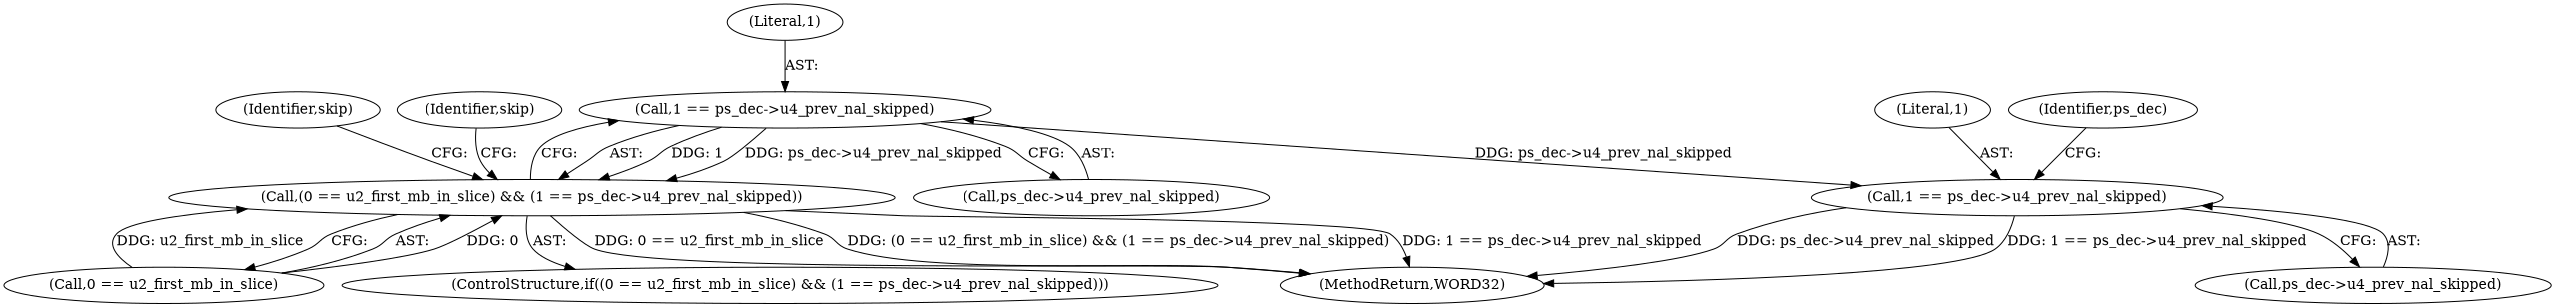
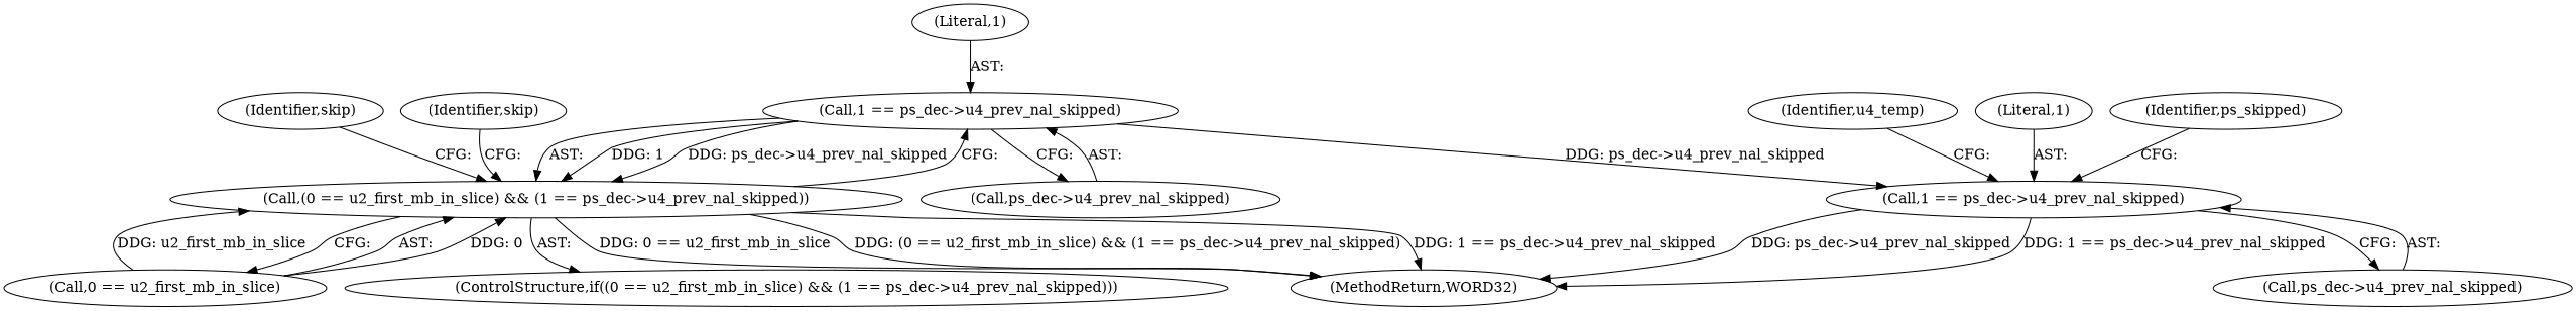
  digraph {
    n1 [label="(Call,1 == ps_dec->u4_prev_nal_skipped)"]
    n2 [label="(Call,(0 == u2_first_mb_in_slice) && (1 == ps_dec->u4_prev_nal_skipped))"]
    n3 [label="(Call,1 == ps_dec->u4_prev_nal_skipped)"]
    n4 [label="(Call,ps_dec->u4_prev_nal_skipped)"]
    n5 [label="(Call,0 == u2_first_mb_in_slice)"]
    n6 [label="(MethodReturn,WORD32)"]
    n7 [label="(ControlStructure,if((0 == u2_first_mb_in_slice) && (1 == ps_dec->u4_prev_nal_skipped)))"]
    n8 [label="(Call,ps_dec->u4_prev_nal_skipped)"]
    n9 [label="(Identifier,skip)"]
+   n10 [label="(Identifier,u4_temp)"]
    n11 [label="(Literal,1)"]
    n12 [label="(Identifier,skip)"]
    n13 [label="(Literal,1)"]
-   n14 [label="(Identifier,ps_dec)"]
+   n14 [label="(Identifier,ps_skipped)"]
    n1 -> n2 [label="AST: "]
    n1 -> n2 [label="DDG: 1"]
    n1 -> n2 [label="DDG: ps_dec->u4_prev_nal_skipped"]
    n1 -> n3 [label="DDG: ps_dec->u4_prev_nal_skipped"]
    n1 -> n4 [label="CFG: "]
    n2 -> n1 [label="CFG: "]
    n2 -> n5 [label="CFG: "]
    n2 -> n6 [label="DDG: 0 == u2_first_mb_in_slice"]
    n2 -> n6 [label="DDG: (0 == u2_first_mb_in_slice) && (1 == ps_dec->u4_prev_nal_skipped)"]
    n2 -> n6 [label="DDG: 1 == ps_dec->u4_prev_nal_skipped"]
    n2 -> n7 [label="AST: "]
    n3 -> n6 [label="DDG: ps_dec->u4_prev_nal_skipped"]
    n3 -> n6 [label="DDG: 1 == ps_dec->u4_prev_nal_skipped"]
    n3 -> n8 [label="CFG: "]
    n4 -> n1 [label="AST: "]
    n5 -> n2 [label="AST: "]
    n5 -> n2 [label="DDG: 0"]
    n5 -> n2 [label="DDG: u2_first_mb_in_slice"]
    n8 -> n3 [label="AST: "]
    n9 -> n2 [label="CFG: "]
+   n10 -> n3 [label="CFG: "]
    n11 -> n3 [label="AST: "]
    n12 -> n2 [label="CFG: "]
    n13 -> n1 [label="AST: "]
    n14 -> n3 [label="CFG: "]
  }
